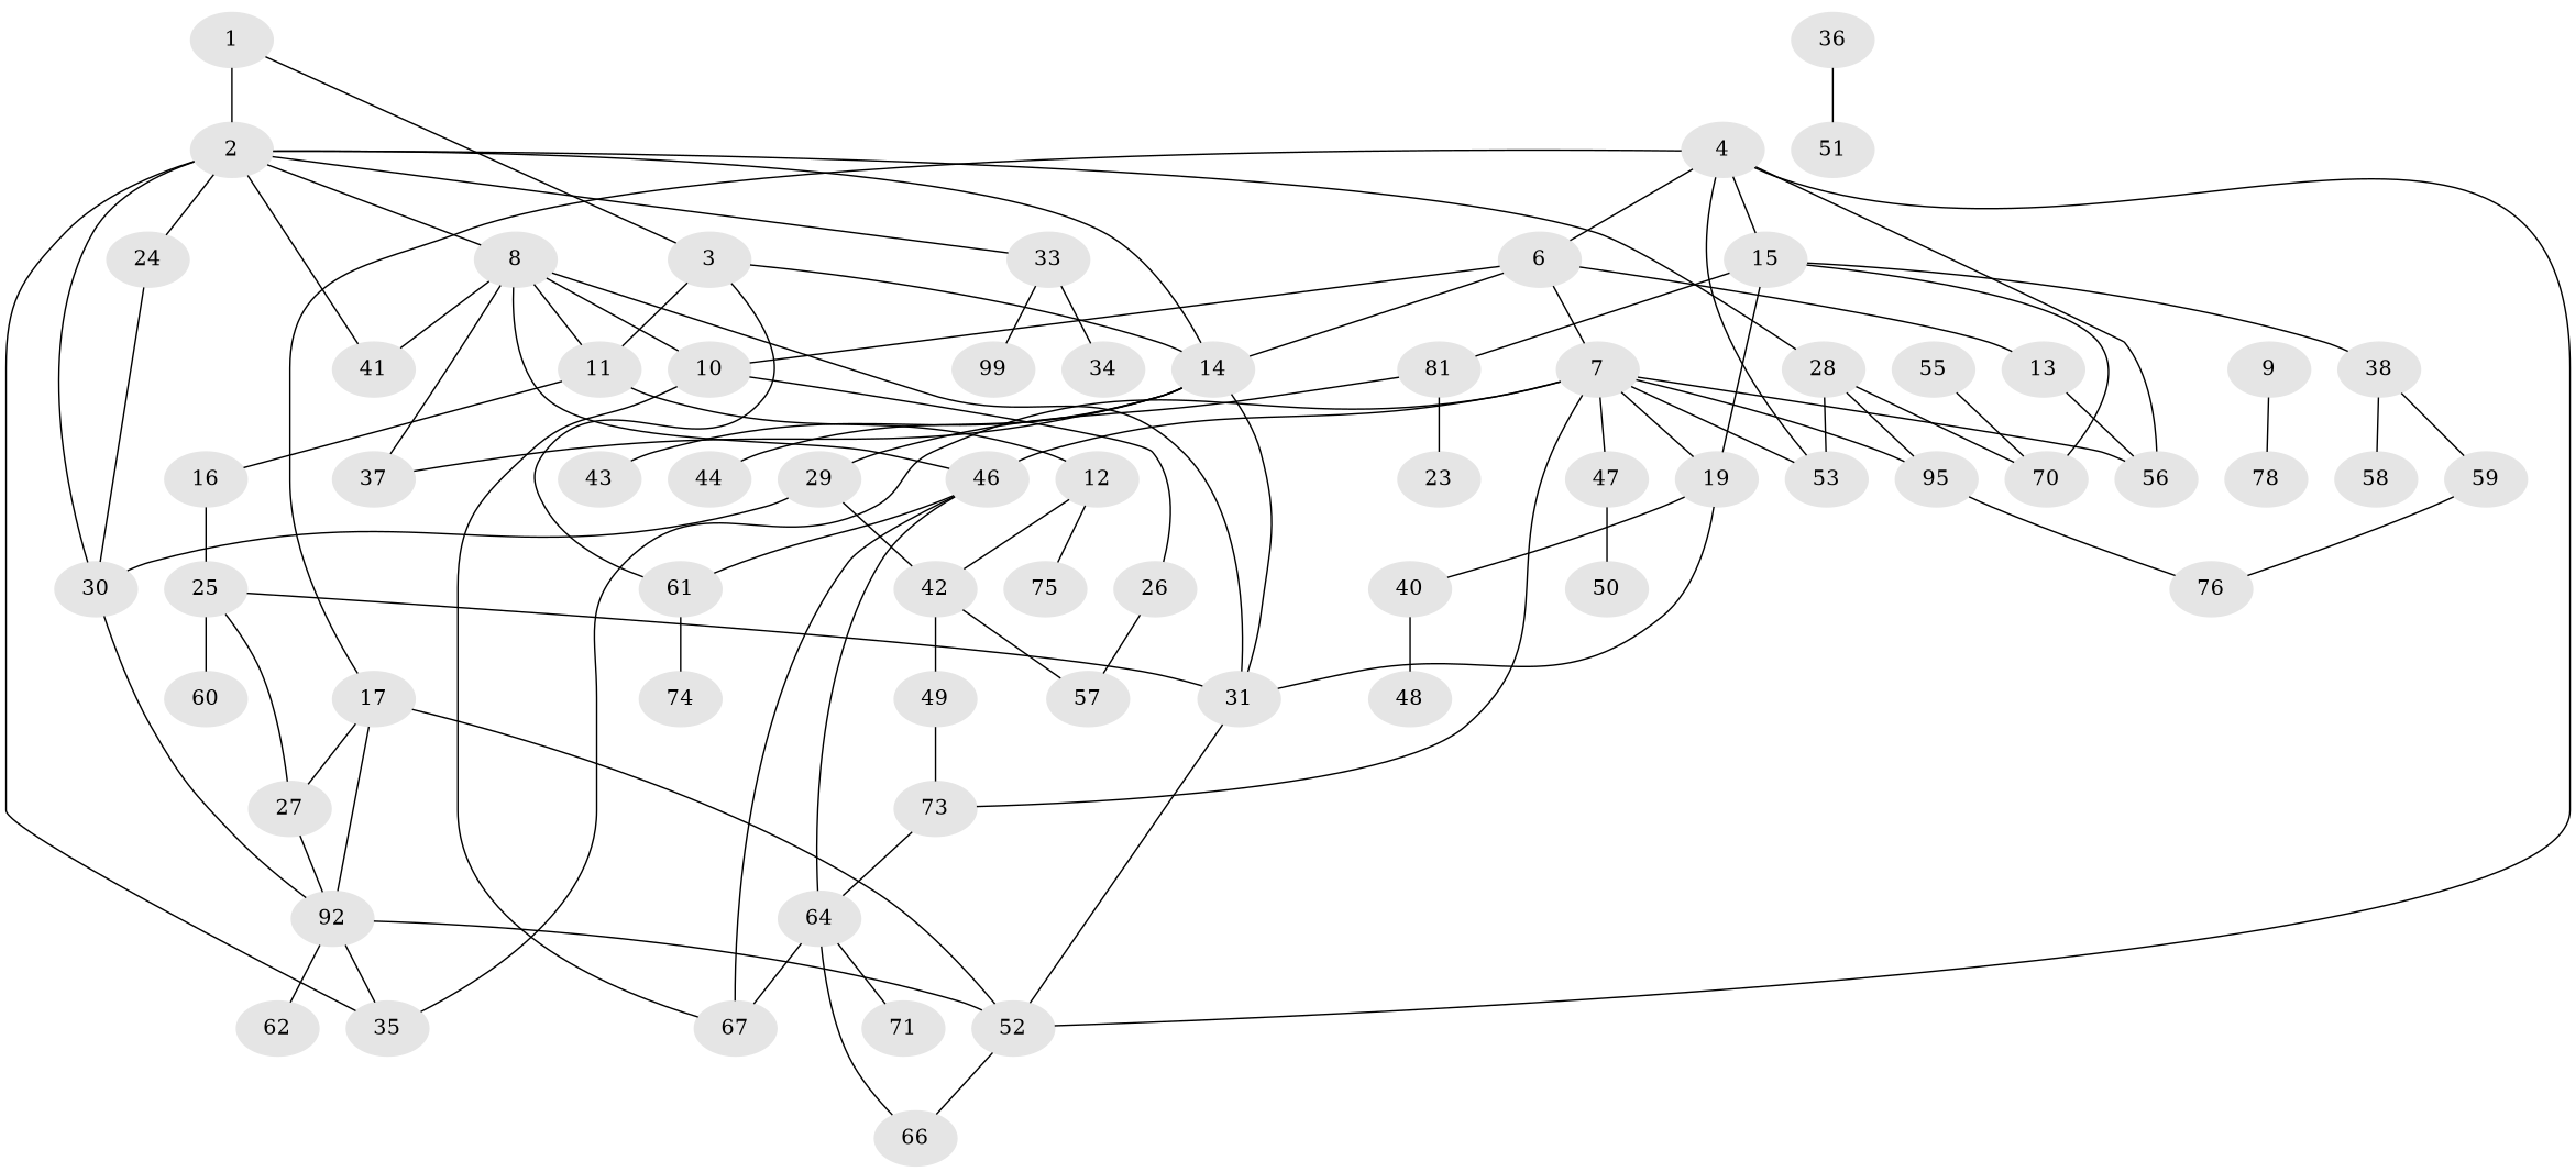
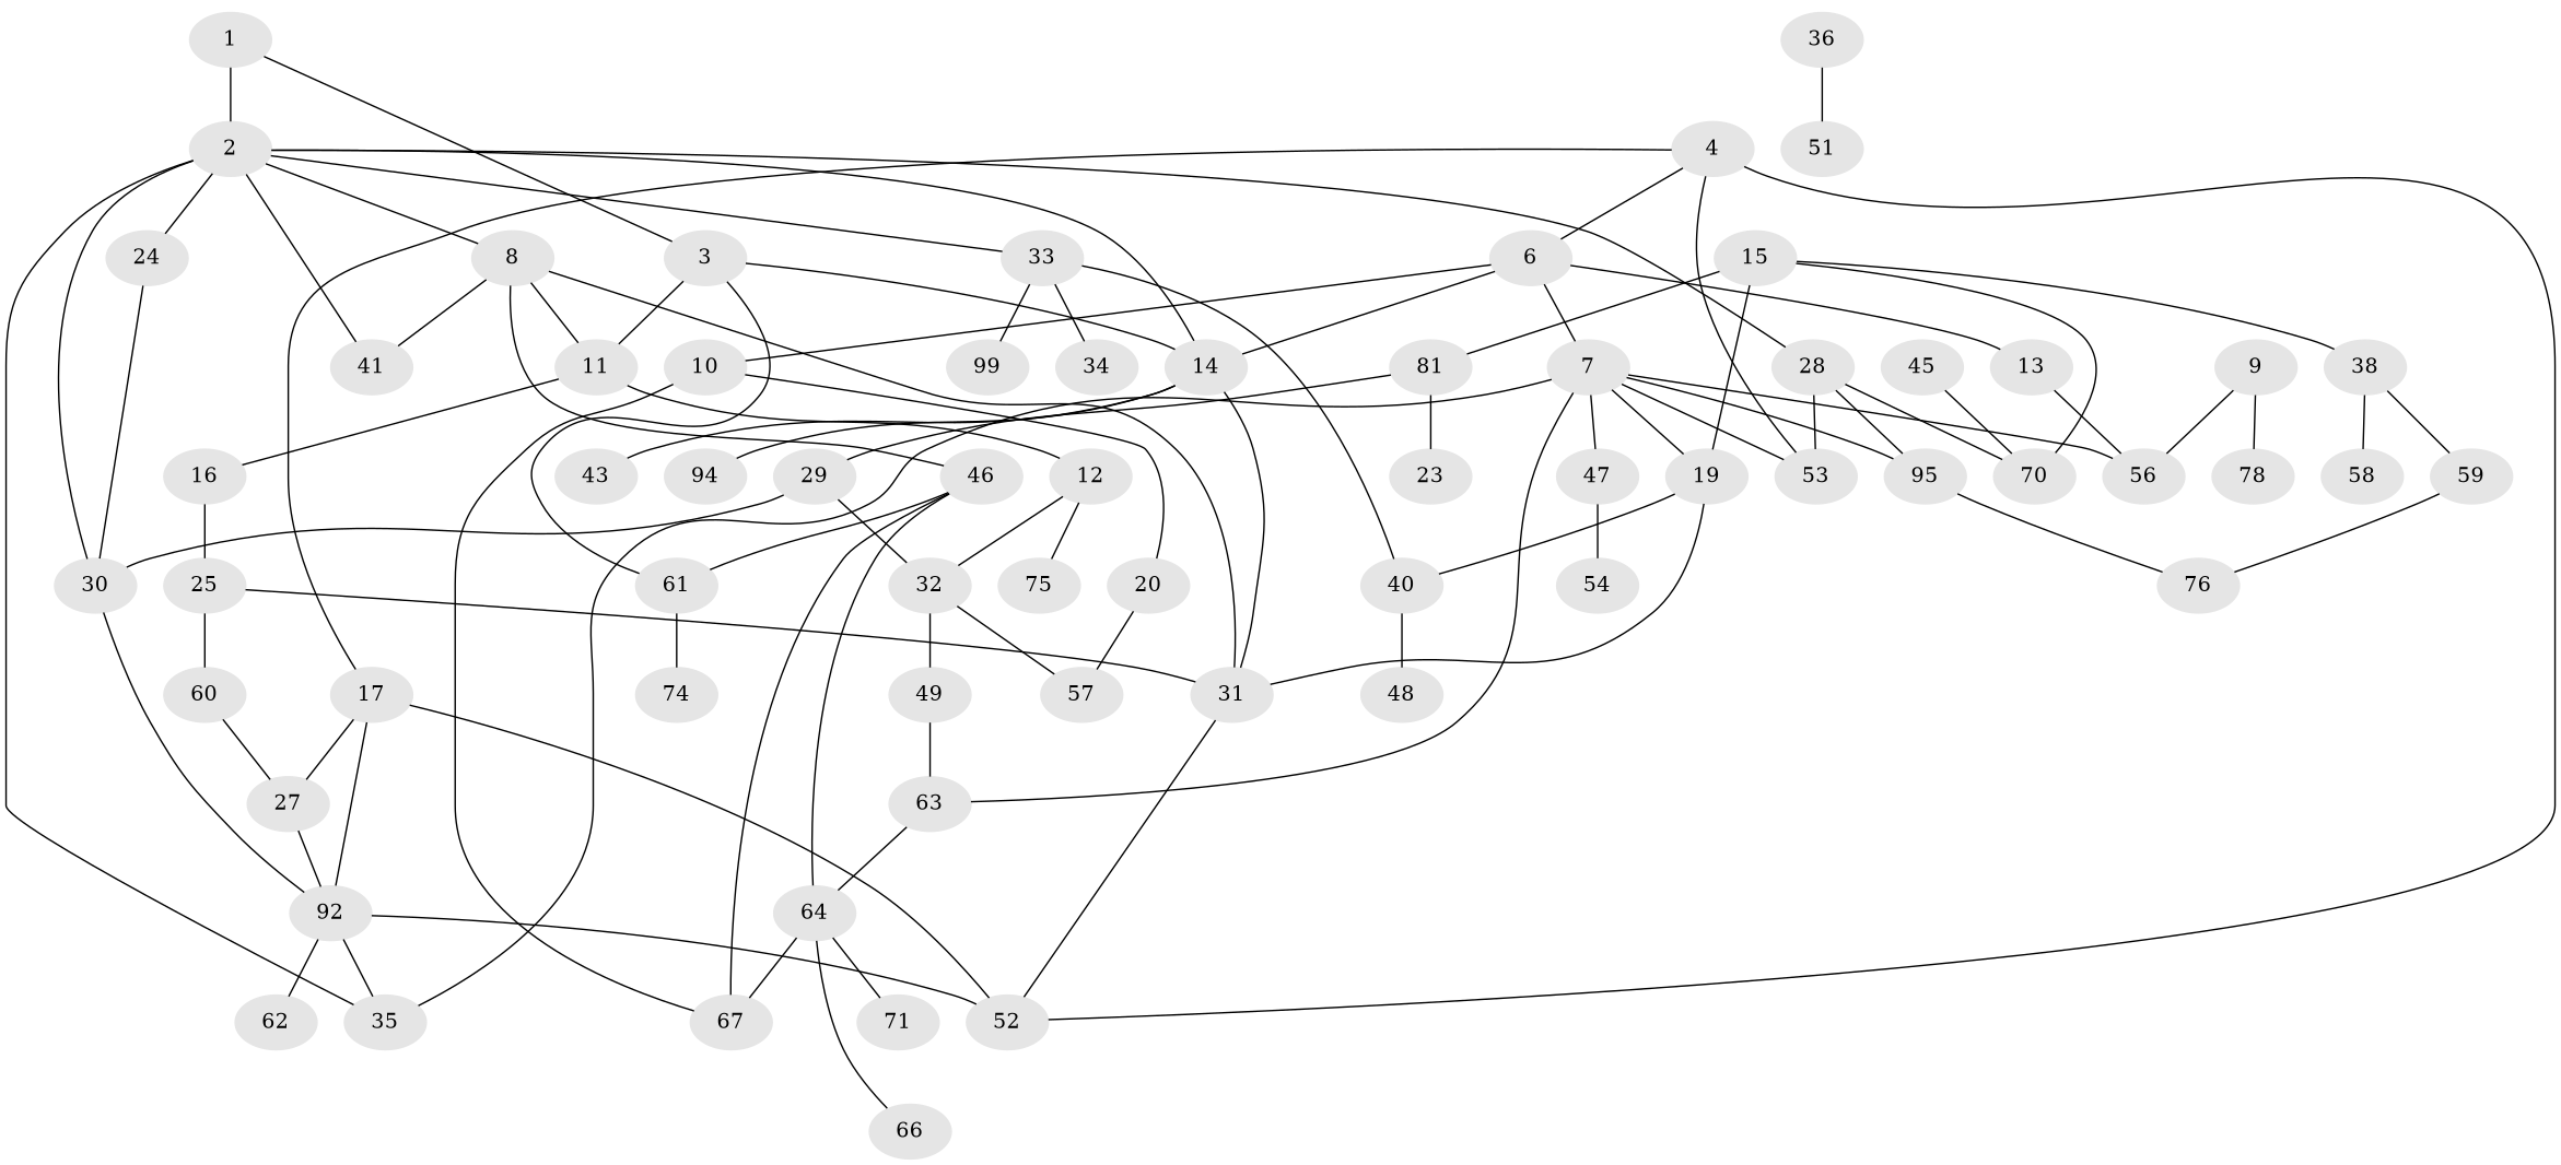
  graph {
    node [color=gray90 style=filled]
    edge [weight=1.0]
    1
    2
    3
    8
    14
    24
    28
    30
    33
    35
    41
    11
    61
    4
    6
    15
    17
    52
    53
    56
    10
    46
    31
-   37
-   26
+   26 [label=20]
    67
-   44
+   44 [label=94]
    43
    n29 [label=95]
    70
    n31 [label=92]
    40
    34
    n34 [label=99]
    12
    16
    74
    7
    13
    19
    n41 [label=81]
    38
    27
    66
    n45 [label=78]
    9
    47
-   63 [label=73]
+   63
    64
-   54 [label=50]
+   54
    n51 [label=76]
    36
    51
    57
    75
-   42
+   42 [label=32]
    25
    49
    23
    29
    59
    58
    60
    62
    48
-   45 [label=55]
+   45
    71
    1 -- 2 [weight=2.0]
    1 -- 3
    2 -- 8
    2 -- 14
    2 -- 24 [weight=2.0]
    2 -- 28
    2 -- 30 [weight=2.0]
    2 -- 33
    2 -- 35
    2 -- 41
    3 -- 14
    3 -- 11
    3 -- 61
    8 -- 41
    8 -- 11
-   8 -- 10
    8 -- 46
    8 -- 31
-   8 -- 37
    14 -- 31
-   14 -- 37
    14 -- 44
    14 -- 43
    24 -- 30
    28 -- 53 [weight=2.0]
    28 -- n29
    28 -- 70
    30 -- n31
+   33 -- 40
    33 -- 34
    33 -- n34
    11 -- 12
    11 -- 16
    61 -- 74
    4 -- 6
-   4 -- 15
    4 -- 17
    4 -- 52
    4 -- 53
-   4 -- 56
+   9 -- 56
    6 -- 14
    6 -- 10
    6 -- 7
    6 -- 13
    15 -- 70
    15 -- 19
    15 -- n41
    15 -- 38
    17 -- 52
    17 -- n31
    17 -- 27
-   52 -- 66
    10 -- 26
    10 -- 67
    46 -- 61
    46 -- 67
    46 -- 64
    31 -- 52
    26 -- 57
    n29 -- n51
    n31 -- 35
    n31 -- 52
    n31 -- 62
    40 -- 48
    12 -- 75
    12 -- 42
    16 -- 25
    7 -- 35
    7 -- 53
    7 -- 56
-   7 -- 46 [weight=2.0]
    7 -- n29
    7 -- 19
    7 -- 47 [weight=2.0]
    7 -- 63
    13 -- 56
    19 -- 31
    19 -- 40
    n41 -- 23
    n41 -- 29
    38 -- 59
    38 -- 58
    27 -- n31
    9 -- n45
    47 -- 54
    63 -- 64
    64 -- 67
    64 -- 66
    64 -- 71
    36 -- 51
    42 -- 57
    42 -- 49
    25 -- 31
-   25 -- 27
+   60 -- 27
    25 -- 60
    49 -- 63
    29 -- 30
    29 -- 42
    59 -- n51
    45 -- 70
  }
